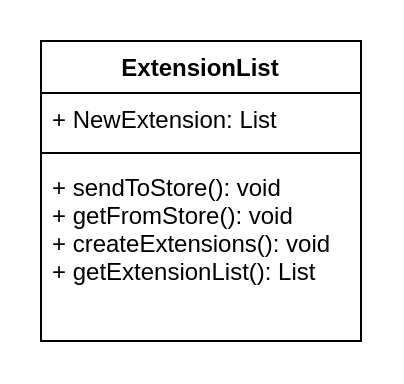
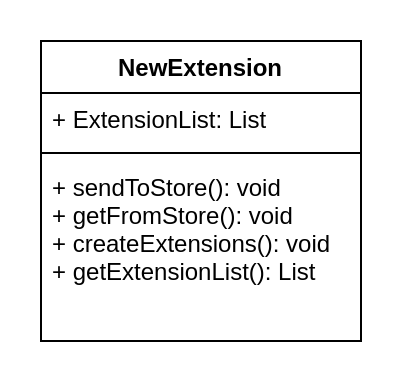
  <mxCell id="0" />
  <mxCell id="1" parent="0" />
- <mxCell id="2" value="ExtensionList" style="swimlane;fontStyle=1;align=center;verticalAlign=top;childLayout=stackLayout;horizontal=1;startSize=26;horizontalStack=0;resizeParent=1;resizeParentMax=0;resizeLast=0;collapsible=1;marginBottom=0;" vertex="1" parent="1"><mxGeometry x="20" y="20" width="160" height="150" as="geometry" /></mxCell>
- <mxCell id="3" value="+ NewExtension: List" style="text;strokeColor=none;fillColor=none;align=left;verticalAlign=top;spacingLeft=4;spacingRight=4;overflow=hidden;rotatable=0;points=[[0,0.5],[1,0.5]];portConstraint=eastwest;" vertex="1" parent="2"><mxGeometry y="26" width="160" height="26" as="geometry" /></mxCell>
+ <mxCell id="2" value="NewExtension" style="swimlane;fontStyle=1;align=center;verticalAlign=top;childLayout=stackLayout;horizontal=1;startSize=26;horizontalStack=0;resizeParent=1;resizeParentMax=0;resizeLast=0;collapsible=1;marginBottom=0;" vertex="1" parent="1"><mxGeometry x="20" y="20" width="160" height="150" as="geometry" /></mxCell>
+ <mxCell id="3" value="+ ExtensionList: List" style="text;strokeColor=none;fillColor=none;align=left;verticalAlign=top;spacingLeft=4;spacingRight=4;overflow=hidden;rotatable=0;points=[[0,0.5],[1,0.5]];portConstraint=eastwest;" vertex="1" parent="2"><mxGeometry y="26" width="160" height="26" as="geometry" /></mxCell>
  <mxCell id="4" value="" style="line;strokeWidth=1;fillColor=none;align=left;verticalAlign=middle;spacingTop=-1;spacingLeft=3;spacingRight=3;rotatable=0;labelPosition=right;points=[];portConstraint=eastwest;" vertex="1" parent="2"><mxGeometry y="52" width="160" height="8" as="geometry" /></mxCell>
  <mxCell id="5" value="+ sendToStore(): void&#10;+ getFromStore(): void&#10;+ createExtensions(): void&#10;+ getExtensionList(): List" style="text;strokeColor=none;fillColor=none;align=left;verticalAlign=top;spacingLeft=4;spacingRight=4;overflow=hidden;rotatable=0;points=[[0,0.5],[1,0.5]];portConstraint=eastwest;" vertex="1" parent="2"><mxGeometry y="60" width="160" height="90" as="geometry" /></mxCell>
